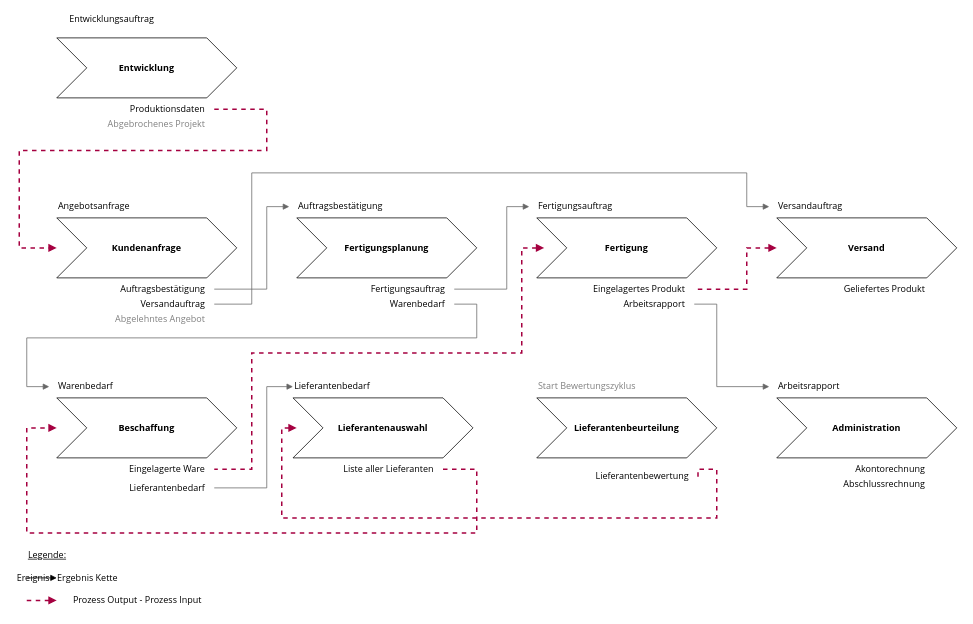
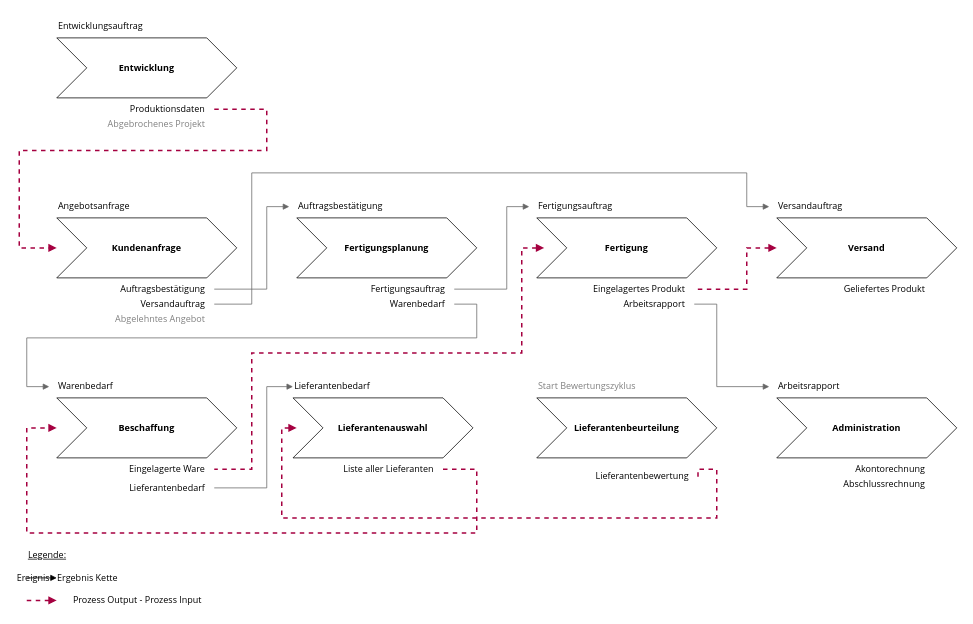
  <mxCell id="0" />
  <mxCell id="1" parent="0" />
  <mxCell id="2" value="Angebotsanfrage" style="text;html=1;strokeColor=none;fillColor=none;align=left;verticalAlign=middle;whiteSpace=wrap;rounded=0;fontFamily=Open Sans;" parent="1" vertex="1"><mxGeometry x="75" y="260" width="120" height="30" as="geometry" /></mxCell>
  <mxCell id="3" value="&lt;b&gt;Kundenanfrage&lt;/b&gt;" style="shape=step;perimeter=stepPerimeter;whiteSpace=wrap;html=1;fixedSize=1;size=40;fontFamily=Open Sans;" parent="1" vertex="1"><mxGeometry x="75" y="290" width="240" height="80" as="geometry" /></mxCell>
  <mxCell id="4" value="Auftragsbestätigung" style="text;html=1;strokeColor=none;fillColor=none;align=right;verticalAlign=middle;whiteSpace=wrap;rounded=0;fontFamily=Open Sans;spacingRight=10;" parent="1" vertex="1"><mxGeometry x="165" y="370" width="120" height="30" as="geometry" /></mxCell>
  <mxCell id="5" value="Auftragsbestätigung" style="text;html=1;strokeColor=none;fillColor=none;align=left;verticalAlign=middle;whiteSpace=wrap;rounded=0;fontFamily=Open Sans;spacingLeft=10;" parent="1" vertex="1"><mxGeometry x="385" y="260" width="120" height="30" as="geometry" /></mxCell>
  <mxCell id="6" value="&lt;b&gt;Fertigungsplanung&lt;/b&gt;" style="shape=step;perimeter=stepPerimeter;whiteSpace=wrap;html=1;fixedSize=1;size=40;fontFamily=Open Sans;" parent="1" vertex="1"><mxGeometry x="395" y="290" width="240" height="80" as="geometry" /></mxCell>
  <mxCell id="7" value="Fertigungsauftrag" style="text;html=1;strokeColor=none;fillColor=none;align=right;verticalAlign=middle;whiteSpace=wrap;rounded=0;fontFamily=Open Sans;spacingRight=10;spacing=2;" parent="1" vertex="1"><mxGeometry x="485" y="370" width="120" height="30" as="geometry" /></mxCell>
  <mxCell id="8" value="Warenbedarf" style="text;html=1;strokeColor=none;fillColor=none;align=right;verticalAlign=middle;whiteSpace=wrap;rounded=0;fontFamily=Open Sans;spacingRight=10;spacing=2;" parent="1" vertex="1"><mxGeometry x="485" y="400" width="120" height="10" as="geometry" /></mxCell>
  <mxCell id="9" value="" style="endArrow=block;html=1;edgeStyle=elbowEdgeStyle;exitX=1;exitY=0.5;exitDx=0;exitDy=0;entryX=0;entryY=0.5;entryDx=0;entryDy=0;rounded=0;endFill=1;fillColor=#f5f5f5;strokeColor=#666666;fontFamily=Open Sans;strokeWidth=1;" parent="1" source="4" target="5" edge="1"><mxGeometry width="50" height="50" relative="1" as="geometry"><mxPoint x="385" y="590" as="sourcePoint" /><mxPoint x="435" y="540" as="targetPoint" /><Array as="points"><mxPoint x="355" y="350" /><mxPoint x="345" y="350" /></Array></mxGeometry></mxCell>
  <mxCell id="10" value="Warenbedarf" style="text;html=1;strokeColor=none;fillColor=none;align=left;verticalAlign=middle;whiteSpace=wrap;rounded=0;fontFamily=Open Sans;spacingLeft=10;" parent="1" vertex="1"><mxGeometry x="65" y="500" width="120" height="30" as="geometry" /></mxCell>
  <mxCell id="11" value="&lt;b&gt;Beschaffung&lt;/b&gt;" style="shape=step;perimeter=stepPerimeter;whiteSpace=wrap;html=1;fixedSize=1;size=40;fontFamily=Open Sans;" parent="1" vertex="1"><mxGeometry x="75" y="530" width="240" height="80" as="geometry" /></mxCell>
  <mxCell id="12" value="Eingelagerte Ware" style="text;html=1;strokeColor=none;fillColor=none;align=right;verticalAlign=middle;whiteSpace=wrap;rounded=0;fontFamily=Open Sans;spacingRight=10;" parent="1" vertex="1"><mxGeometry x="165" y="610" width="120" height="30" as="geometry" /></mxCell>
  <mxCell id="13" value="" style="endArrow=none;html=1;entryX=1;entryY=0.5;entryDx=0;entryDy=0;exitX=0;exitY=0.5;exitDx=0;exitDy=0;edgeStyle=orthogonalEdgeStyle;endFill=0;startArrow=block;startFill=1;rounded=0;fillColor=#f5f5f5;strokeColor=#666666;fontFamily=Open Sans;strokeWidth=1;" parent="1" source="10" target="8" edge="1"><mxGeometry width="50" height="50" relative="1" as="geometry"><mxPoint x="385" y="590" as="sourcePoint" /><mxPoint x="435" y="540" as="targetPoint" /><Array as="points"><mxPoint x="35" y="515" /><mxPoint x="35" y="450" /><mxPoint x="635" y="450" /><mxPoint x="635" y="405" /></Array></mxGeometry></mxCell>
  <mxCell id="14" value="Fertigungsauftrag" style="text;html=1;strokeColor=none;fillColor=none;align=left;verticalAlign=middle;whiteSpace=wrap;rounded=0;fontFamily=Open Sans;spacingLeft=10;" parent="1" vertex="1"><mxGeometry x="705" y="260" width="120" height="30" as="geometry" /></mxCell>
  <mxCell id="15" value="&lt;b&gt;Fertigung&lt;/b&gt;" style="shape=step;perimeter=stepPerimeter;whiteSpace=wrap;html=1;fixedSize=1;size=40;fontFamily=Open Sans;" parent="1" vertex="1"><mxGeometry x="715" y="290" width="240" height="80" as="geometry" /></mxCell>
  <mxCell id="16" value="Arbeitsrapport" style="text;html=1;strokeColor=none;fillColor=none;align=right;verticalAlign=middle;whiteSpace=wrap;rounded=0;fontFamily=Open Sans;spacingRight=10;" parent="1" vertex="1"><mxGeometry x="805" y="400" width="120" height="10" as="geometry" /></mxCell>
  <mxCell id="17" value="" style="endArrow=block;html=1;entryX=0;entryY=0.5;entryDx=0;entryDy=0;edgeStyle=elbowEdgeStyle;rounded=0;endFill=1;fillColor=#f5f5f5;strokeColor=#666666;fontFamily=Open Sans;strokeWidth=1;exitX=1;exitY=0.5;exitDx=0;exitDy=0;" parent="1" source="7" target="14" edge="1"><mxGeometry width="50" height="50" relative="1" as="geometry"><mxPoint x="635" y="400" as="sourcePoint" /><mxPoint x="435" y="540" as="targetPoint" /><Array as="points"><mxPoint x="675" y="340" /></Array></mxGeometry></mxCell>
  <mxCell id="18" value="Arbeitsrapport" style="text;html=1;strokeColor=none;fillColor=none;align=left;verticalAlign=middle;whiteSpace=wrap;rounded=0;fontFamily=Open Sans;spacingLeft=10;" parent="1" vertex="1"><mxGeometry x="1025" y="500" width="120" height="30" as="geometry" /></mxCell>
  <mxCell id="19" value="&lt;b&gt;Administration&lt;/b&gt;" style="shape=step;perimeter=stepPerimeter;whiteSpace=wrap;html=1;fixedSize=1;size=40;fontFamily=Open Sans;" parent="1" vertex="1"><mxGeometry x="1035" y="530" width="240" height="80" as="geometry" /></mxCell>
  <mxCell id="20" value="Akontorechnung" style="text;html=1;strokeColor=none;fillColor=none;align=right;verticalAlign=middle;whiteSpace=wrap;rounded=0;fontFamily=Open Sans;" parent="1" vertex="1"><mxGeometry x="1115" y="610" width="120" height="30" as="geometry" /></mxCell>
  <mxCell id="21" value="" style="endArrow=none;html=1;edgeStyle=orthogonalEdgeStyle;rounded=0;endFill=0;startArrow=block;startFill=1;fillColor=#f5f5f5;strokeColor=#666666;fontFamily=Open Sans;strokeWidth=1;exitX=0;exitY=0.5;exitDx=0;exitDy=0;entryX=1;entryY=0.5;entryDx=0;entryDy=0;" parent="1" source="18" target="16" edge="1"><mxGeometry width="50" height="50" relative="1" as="geometry"><mxPoint x="1315" y="470" as="sourcePoint" /><mxPoint x="1015" y="420" as="targetPoint" /><Array as="points"><mxPoint x="955" y="515" /><mxPoint x="955" y="405" /></Array></mxGeometry></mxCell>
  <mxCell id="22" value="Abschlussrechnung" style="text;html=1;strokeColor=none;fillColor=none;align=right;verticalAlign=middle;whiteSpace=wrap;rounded=0;fontFamily=Open Sans;" parent="1" vertex="1"><mxGeometry x="1115" y="630" width="120" height="30" as="geometry" /></mxCell>
  <mxCell id="23" value="&lt;span style=&quot;text-align: right&quot;&gt;Lieferantenbedarf&lt;/span&gt;" style="text;html=1;strokeColor=none;fillColor=none;align=left;verticalAlign=middle;whiteSpace=wrap;rounded=0;fontFamily=Open Sans;" parent="1" vertex="1"><mxGeometry x="390" y="500" width="120" height="30" as="geometry" /></mxCell>
  <mxCell id="24" value="&lt;b&gt;Lieferantenauswahl&lt;/b&gt;" style="shape=step;perimeter=stepPerimeter;whiteSpace=wrap;html=1;fixedSize=1;size=40;fontFamily=Open Sans;" parent="1" vertex="1"><mxGeometry x="390" y="530" width="240" height="80" as="geometry" /></mxCell>
  <mxCell id="25" value="Liste aller Lieferanten" style="text;html=1;strokeColor=none;fillColor=none;align=right;verticalAlign=middle;whiteSpace=wrap;rounded=0;fontFamily=Open Sans;spacing=2;spacingRight=10;" parent="1" vertex="1"><mxGeometry x="430" y="610" width="160" height="30" as="geometry" /></mxCell>
  <mxCell id="26" value="Start Bewertungszyklus" style="text;html=1;strokeColor=none;fillColor=none;align=left;verticalAlign=middle;whiteSpace=wrap;rounded=0;fontFamily=Open Sans;fontColor=#808080;" parent="1" vertex="1"><mxGeometry x="715" y="500" width="200" height="30" as="geometry" /></mxCell>
  <mxCell id="27" value="&lt;b&gt;Lieferantenbeurteilung&lt;/b&gt;" style="shape=step;perimeter=stepPerimeter;whiteSpace=wrap;html=1;fixedSize=1;size=40;fontFamily=Open Sans;" parent="1" vertex="1"><mxGeometry x="715" y="530" width="240" height="80" as="geometry" /></mxCell>
  <mxCell id="28" value="Lieferantenbewertung" style="text;html=1;strokeColor=none;fillColor=none;align=right;verticalAlign=middle;whiteSpace=wrap;rounded=0;fontFamily=Open Sans;spacingRight=10;" parent="1" vertex="1"><mxGeometry x="780" y="620" width="150" height="30" as="geometry" /></mxCell>
  <mxCell id="29" value="&lt;b&gt;Entwicklung&lt;/b&gt;" style="shape=step;perimeter=stepPerimeter;whiteSpace=wrap;html=1;fixedSize=1;size=40;fontFamily=Open Sans;" parent="1" vertex="1"><mxGeometry x="75" y="50" width="240" height="80" as="geometry" /></mxCell>
  <mxCell id="30" style="edgeStyle=orthogonalEdgeStyle;rounded=0;orthogonalLoop=1;jettySize=auto;html=1;fontFamily=Open Sans;fontSize=14;fillColor=#d80073;strokeWidth=2;strokeColor=#A50040;startArrow=none;startFill=0;endArrow=block;endFill=1;dashed=1;exitX=1;exitY=0.5;exitDx=0;exitDy=0;" parent="1" source="31" edge="1"><mxGeometry relative="1" as="geometry"><mxPoint x="1125" y="145" as="sourcePoint" /><mxPoint x="75" y="330" as="targetPoint" /><Array as="points"><mxPoint x="355" y="145" /><mxPoint x="355" y="200" /><mxPoint x="25" y="200" /><mxPoint x="25" y="330" /></Array></mxGeometry></mxCell>
  <mxCell id="31" value="Produktionsdaten" style="text;html=1;strokeColor=none;fillColor=none;align=right;verticalAlign=middle;whiteSpace=wrap;rounded=0;fontFamily=Open Sans;spacingRight=10;" parent="1" vertex="1"><mxGeometry x="115" y="130" width="170" height="30" as="geometry" /></mxCell>
  <mxCell id="32" value="Lieferantenbedarf" style="text;html=1;strokeColor=none;fillColor=none;align=right;verticalAlign=middle;whiteSpace=wrap;rounded=0;fontFamily=Open Sans;spacingRight=10;" parent="1" vertex="1"><mxGeometry x="165" y="640" width="120" height="20" as="geometry" /></mxCell>
  <mxCell id="33" value="" style="endArrow=none;html=1;exitX=0;exitY=0.5;exitDx=0;exitDy=0;edgeStyle=orthogonalEdgeStyle;endFill=0;startArrow=block;startFill=1;rounded=0;fillColor=#f5f5f5;strokeColor=#666666;fontFamily=Open Sans;strokeWidth=1;entryX=1;entryY=0.5;entryDx=0;entryDy=0;" parent="1" source="23" target="32" edge="1"><mxGeometry width="50" height="50" relative="1" as="geometry"><mxPoint x="330" y="480" as="sourcePoint" /><mxPoint x="280" y="450" as="targetPoint" /><Array as="points"><mxPoint x="355" y="515" /><mxPoint x="355" y="650" /></Array></mxGeometry></mxCell>
  <mxCell id="34" style="edgeStyle=orthogonalEdgeStyle;rounded=0;orthogonalLoop=1;jettySize=auto;html=1;fontFamily=Open Sans;fontSize=14;fillColor=#d80073;strokeWidth=2;strokeColor=#A50040;startArrow=block;startFill=1;endArrow=none;endFill=0;dashed=1;entryX=1;entryY=0.5;entryDx=0;entryDy=0;" parent="1" edge="1" target="12"><mxGeometry relative="1" as="geometry"><mxPoint x="725" y="330" as="sourcePoint" /><mxPoint x="395" y="660" as="targetPoint" /><Array as="points"><mxPoint x="695" y="330" /><mxPoint x="695" y="470" /><mxPoint x="335" y="470" /><mxPoint x="335" y="625" /></Array></mxGeometry></mxCell>
  <mxCell id="35" style="edgeStyle=orthogonalEdgeStyle;rounded=0;orthogonalLoop=1;jettySize=auto;html=1;fontFamily=Open Sans;fontSize=14;fillColor=#d80073;strokeWidth=2;strokeColor=#A50040;startArrow=none;startFill=0;endArrow=block;endFill=1;dashed=1;exitX=1;exitY=0.5;exitDx=0;exitDy=0;" parent="1" source="25" edge="1"><mxGeometry relative="1" as="geometry"><mxPoint x="575" y="860" as="sourcePoint" /><mxPoint x="75" y="570" as="targetPoint" /><Array as="points"><mxPoint x="635" y="625" /><mxPoint x="635" y="710" /><mxPoint x="35" y="710" /><mxPoint x="35" y="570" /></Array></mxGeometry></mxCell>
  <mxCell id="36" style="edgeStyle=orthogonalEdgeStyle;rounded=0;orthogonalLoop=1;jettySize=auto;html=1;fontFamily=Open Sans;fontSize=14;fillColor=#d80073;strokeWidth=2;strokeColor=#A50040;startArrow=none;startFill=0;endArrow=block;endFill=1;dashed=1;exitX=1;exitY=0.5;exitDx=0;exitDy=0;" parent="1" source="28" edge="1"><mxGeometry relative="1" as="geometry"><mxPoint x="609" y="635" as="sourcePoint" /><mxPoint x="395" y="570" as="targetPoint" /><Array as="points"><mxPoint x="955" y="625" /><mxPoint x="955" y="690" /><mxPoint x="375" y="690" /><mxPoint x="375" y="570" /></Array></mxGeometry></mxCell>
  <mxCell id="37" value="Eingelagertes Produkt" style="text;html=1;strokeColor=none;fillColor=none;align=right;verticalAlign=middle;whiteSpace=wrap;rounded=0;fontFamily=Open Sans;spacingRight=10;" parent="1" vertex="1"><mxGeometry x="745" y="370" width="180" height="30" as="geometry" /></mxCell>
  <mxCell id="38" value="Abgelehntes Angebot" style="text;html=1;strokeColor=none;fillColor=none;align=right;verticalAlign=middle;whiteSpace=wrap;rounded=0;fontFamily=Open Sans;spacingRight=10;fontColor=#808080;" parent="1" vertex="1"><mxGeometry x="85" y="420" width="200" height="10" as="geometry" /></mxCell>
- <mxCell id="39" value="Entwicklungsauftrag" style="text;html=1;strokeColor=none;fillColor=none;align=left;verticalAlign=middle;whiteSpace=wrap;rounded=0;fontFamily=Open Sans;" parent="1" vertex="1"><mxGeometry x="90" y="10" width="120" height="30" as="geometry" /></mxCell>
+ <mxCell id="39" value="Entwicklungsauftrag" style="text;html=1;strokeColor=none;fillColor=none;align=left;verticalAlign=middle;whiteSpace=wrap;rounded=0;fontFamily=Open Sans;" parent="1" vertex="1"><mxGeometry x="75" y="20" width="120" height="30" as="geometry" /></mxCell>
  <mxCell id="40" value="Abgebrochenes Projekt" style="text;html=1;strokeColor=none;fillColor=none;align=right;verticalAlign=middle;whiteSpace=wrap;rounded=0;fontFamily=Open Sans;spacingRight=10;fontColor=#808080;" parent="1" vertex="1"><mxGeometry x="115" y="160" width="170" height="10" as="geometry" /></mxCell>
  <mxCell id="41" value="Legende:" style="text;html=1;strokeColor=none;fillColor=none;align=left;verticalAlign=middle;whiteSpace=wrap;rounded=0;fontFamily=Open Sans;fontStyle=4" vertex="1" parent="1"><mxGeometry x="35" y="730" width="80" height="20" as="geometry" /></mxCell>
  <mxCell id="42" value="" style="endArrow=block;html=1;fontFamily=Open Sans;endFill=1;" edge="1" parent="1"><mxGeometry width="50" height="50" relative="1" as="geometry"><mxPoint x="35" y="770" as="sourcePoint" /><mxPoint x="75" y="770" as="targetPoint" /></mxGeometry></mxCell>
  <mxCell id="43" value="Ereignis - Ergebnis Kette" style="text;html=1;strokeColor=none;fillColor=none;align=left;verticalAlign=middle;whiteSpace=wrap;rounded=0;fontFamily=Open Sans;" vertex="1" parent="1"><mxGeometry x="20" y="760" width="180" height="20" as="geometry" /></mxCell>
  <mxCell id="44" value="" style="endArrow=block;html=1;fontFamily=Open Sans;endFill=1;strokeColor=#A50040;dashed=1;strokeWidth=2;" edge="1" parent="1"><mxGeometry width="50" height="50" relative="1" as="geometry"><mxPoint x="35" y="800" as="sourcePoint" /><mxPoint x="75" y="800" as="targetPoint" /></mxGeometry></mxCell>
  <mxCell id="45" value="Prozess Output - Prozess Input" style="text;html=1;strokeColor=none;fillColor=none;align=left;verticalAlign=middle;whiteSpace=wrap;rounded=0;fontFamily=Open Sans;" vertex="1" parent="1"><mxGeometry x="95" y="790" width="180" height="20" as="geometry" /></mxCell>
  <mxCell id="46" value="&lt;b&gt;Versand&lt;/b&gt;" style="shape=step;perimeter=stepPerimeter;whiteSpace=wrap;html=1;fixedSize=1;size=40;fontFamily=Open Sans;" vertex="1" parent="1"><mxGeometry x="1035" y="290" width="240" height="80" as="geometry" /></mxCell>
  <mxCell id="47" value="Geliefertes Produkt" style="text;html=1;strokeColor=none;fillColor=none;align=right;verticalAlign=middle;whiteSpace=wrap;rounded=0;fontFamily=Open Sans;spacingRight=10;" vertex="1" parent="1"><mxGeometry x="1095" y="370" width="150" height="30" as="geometry" /></mxCell>
  <mxCell id="48" style="edgeStyle=orthogonalEdgeStyle;rounded=0;orthogonalLoop=1;jettySize=auto;html=1;exitX=1;exitY=0.5;exitDx=0;exitDy=0;endArrow=block;endFill=1;strokeWidth=1;fontFamily=Open Sans;fontColor=#808080;entryX=0;entryY=0.5;entryDx=0;entryDy=0;strokeColor=#666666;" edge="1" parent="1" source="49" target="50"><mxGeometry relative="1" as="geometry"><mxPoint x="335" y="230" as="targetPoint" /><Array as="points"><mxPoint x="335" y="405" /><mxPoint x="335" y="230" /><mxPoint x="995" y="230" /><mxPoint x="995" y="275" /></Array></mxGeometry></mxCell>
  <mxCell id="49" value="&lt;font color=&quot;#000000&quot;&gt;Versandauftrag&lt;/font&gt;" style="text;html=1;strokeColor=none;fillColor=none;align=right;verticalAlign=middle;whiteSpace=wrap;rounded=0;fontFamily=Open Sans;spacingRight=10;fontColor=#808080;" vertex="1" parent="1"><mxGeometry x="85" y="400" width="200" height="10" as="geometry" /></mxCell>
  <mxCell id="50" value="Versandauftrag" style="text;html=1;strokeColor=none;fillColor=none;align=left;verticalAlign=middle;whiteSpace=wrap;rounded=0;fontFamily=Open Sans;spacingLeft=10;" vertex="1" parent="1"><mxGeometry x="1025" y="260" width="120" height="30" as="geometry" /></mxCell>
  <mxCell id="51" style="edgeStyle=orthogonalEdgeStyle;rounded=0;orthogonalLoop=1;jettySize=auto;html=1;fontFamily=Open Sans;fontSize=14;fillColor=#d80073;strokeWidth=2;strokeColor=#A50040;startArrow=block;startFill=1;endArrow=none;endFill=0;dashed=1;entryX=1;entryY=0.5;entryDx=0;entryDy=0;" edge="1" parent="1" target="37"><mxGeometry relative="1" as="geometry"><mxPoint x="1035" y="330" as="sourcePoint" /><mxPoint x="945" y="385" as="targetPoint" /><Array as="points"><mxPoint x="995" y="330" /><mxPoint x="995" y="385" /></Array></mxGeometry></mxCell>
